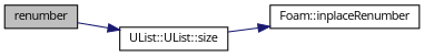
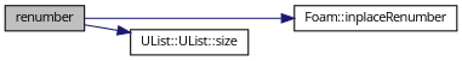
  digraph {
    fontname="Open Sans"
    rankdir=LR
    node [color=black fontname="Open Sans" fontsize=10 shape=record]
    edge [color=midnightblue fontname="Open Sans" fontsize=10 labelfontname=FreeSans labelfontsize=10 style=solid]
    n1 [fillcolor=grey75 fontcolor=black height=0.2 label=renumber style=filled width=0.4]
    n2 [height=0.2 label="Foam::inplaceRenumber" width=0.4]
    n3 [height=0.2 label="UList::UList::size" width=0.4]
-   n3 -> n2
+   n1 -> n2
    n1 -> n3
  }
